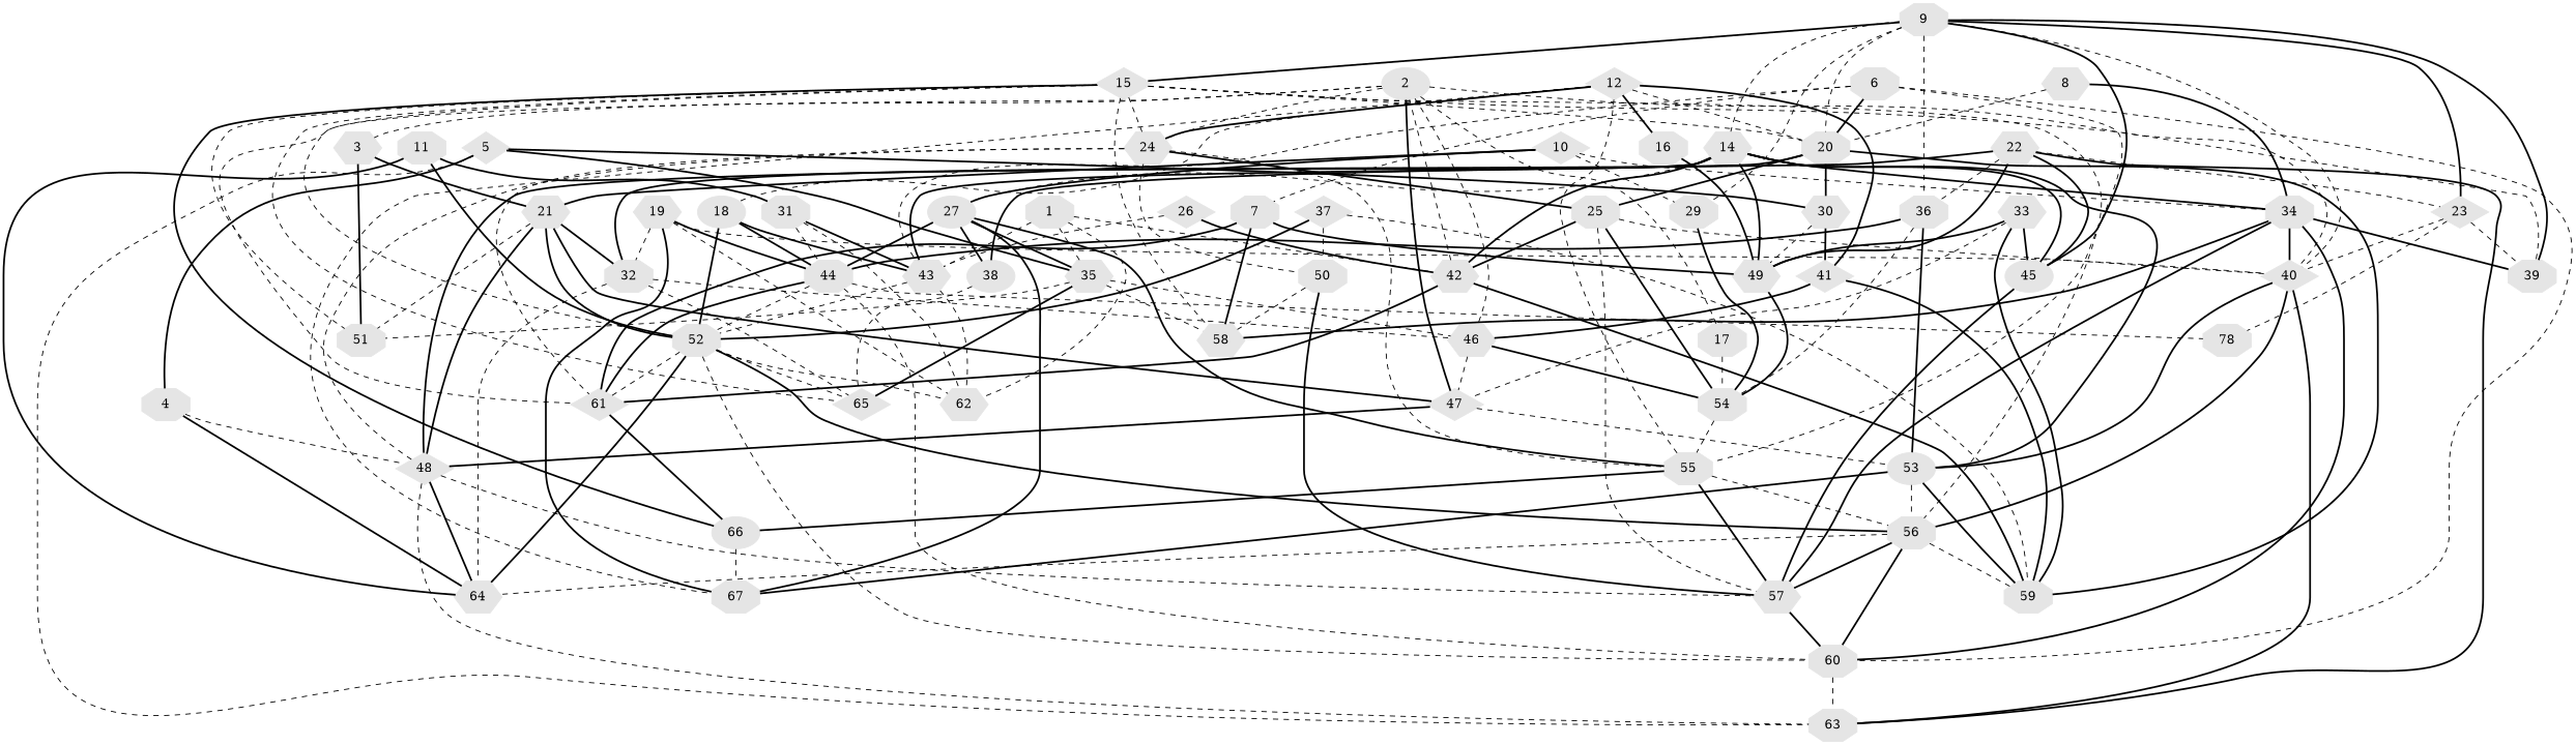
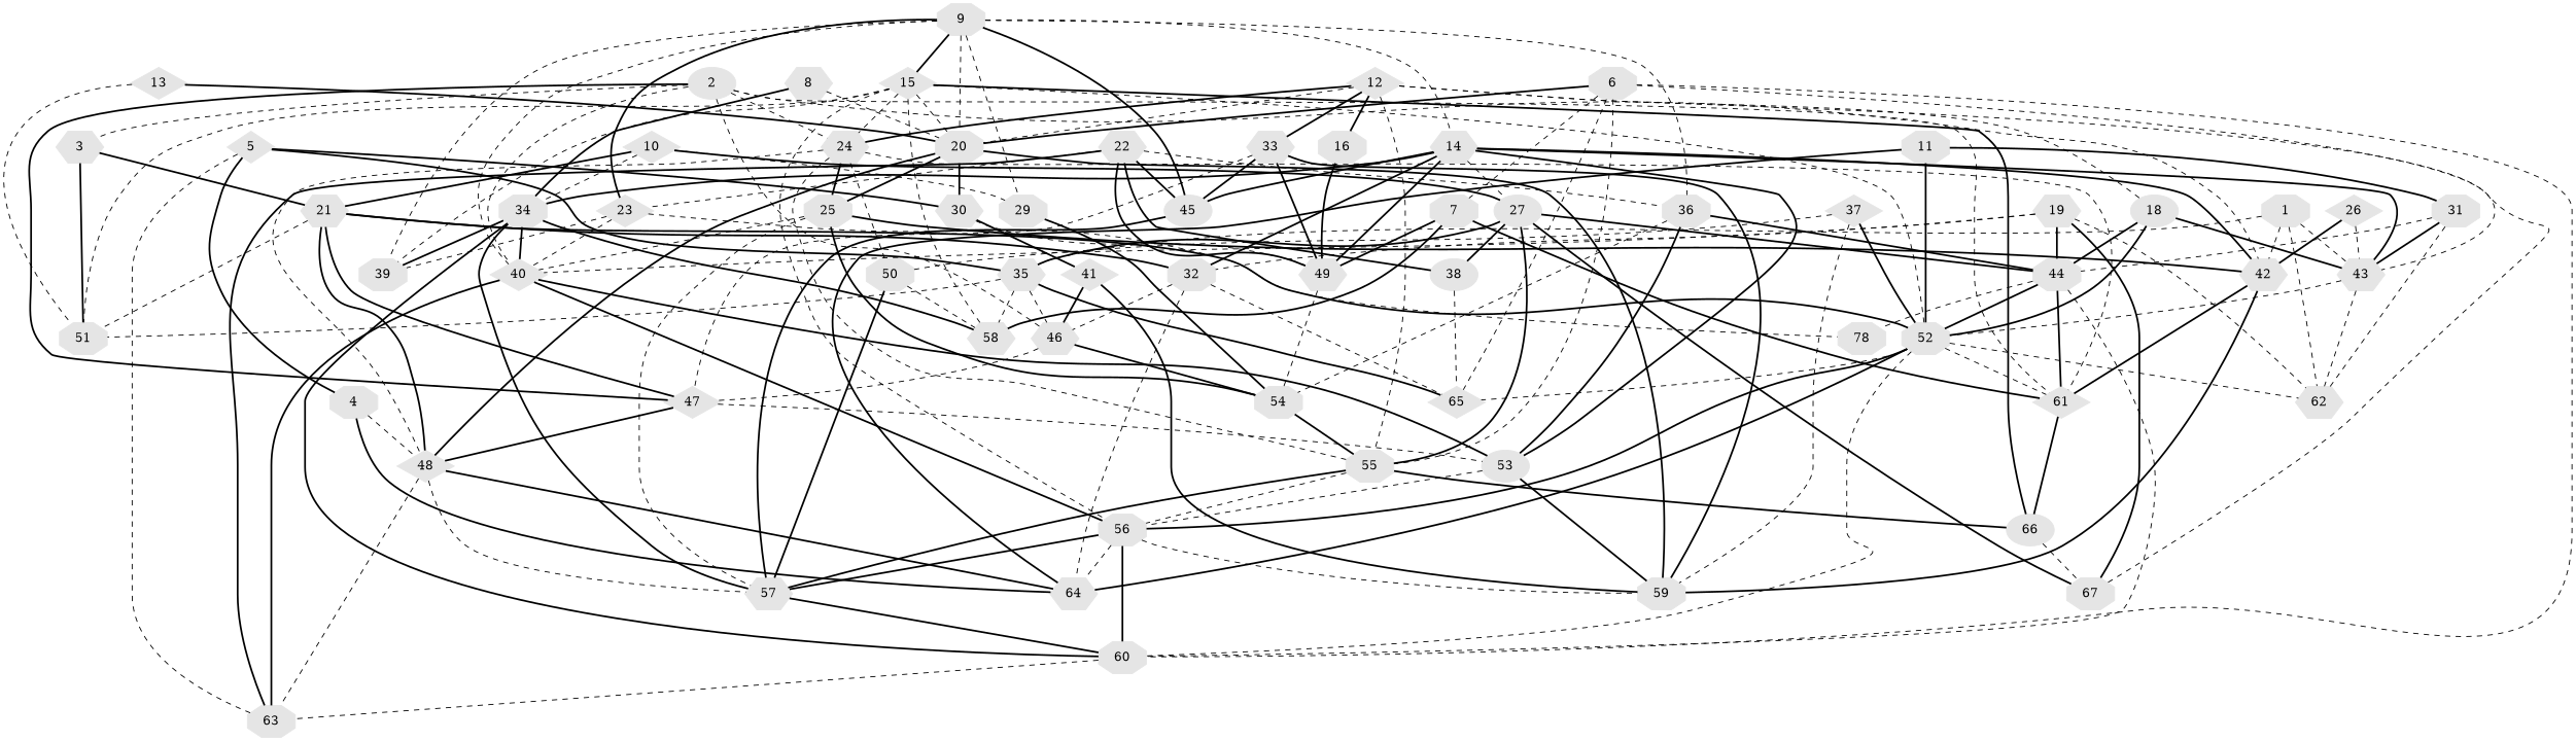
  graph {
    node [color=gray90 shape=octagon style=filled]
    edge [style=bold weight=1.0]
    35 [shape=hexagon]
    1
    42 [shape=hexagon]
    43 [shape=hexagon]
    62 [shape=hexagon]
    46 [shape=hexagon]
    51
    58 [shape=hexagon]
    65 [shape=diamond]
    61 [shape=diamond]
    59
    52
    2 [shape=ellipse]
    3 [shape=hexagon]
-   17
    24 [shape=hexagon]
    40 [shape=diamond]
    47 [shape=diamond]
    21 [shape=hexagon]
    54
    48 [shape=diamond]
    55
    25
    50
    63
    53 [shape=ellipse]
    56
    66 [shape=ellipse]
    32
    4
    64 [shape=hexagon]
    57 [shape=hexagon]
    5 [shape=diamond]
    30 [shape=hexagon]
    49 [shape=hexagon]
    41 [shape=diamond]
    6
    7
    20
    60
    8 [shape=hexagon]
    34
    15 [shape=diamond]
    39
    9
    14 [shape=hexagon]
    23 [shape=diamond]
    29
    36
    45 [shape=ellipse]
    27 [shape=ellipse]
    n52 [label=78]
    44
    10 [shape=diamond]
    67
    38 [shape=ellipse]
    11
    31
    12 [shape=diamond]
    16
    18 [shape=ellipse]
+   13 [shape=diamond]
    19 [shape=hexagon]
    22 [shape=hexagon]
    26 [shape=diamond]
    33 [shape=hexagon]
    37 [shape=diamond]
    35 -- 46 [style=dashed]
    35 -- 51 [style=dashed weight=2.0]
    35 -- 58 [style=dashed]
    35 -- 65
    1 -- 35 [style=dashed]
    1 -- 42 [style=dashed]
    1 -- 43 [style=dashed]
    1 -- 62 [style=dashed]
    42 -- 61
    42 -- 59
    43 -- 62 [style=dashed]
    43 -- 52 [style=dashed]
    46 -- 47 [style=dashed]
    46 -- 54
    61 -- 66
    52 -- 62 [style=dashed]
    52 -- 65 [style=dashed]
    52 -- 61 [style=dashed]
    52 -- 56
    52 -- 64 [weight=2.0]
    52 -- 60 [style=dashed]
    2 -- 42 [style=dashed]
    2 -- 46 [style=dashed]
    2 -- 61 [style=dashed]
    2 -- 3 [style=dashed]
-   2 -- 17 [style=dashed]
    2 -- 24 [style=dashed]
    2 -- 40 [style=dashed]
    2 -- 47
    3 -- 51
    3 -- 21
-   17 -- 54 [style=dashed]
    24 -- 61 [style=dashed]
    24 -- 48 [style=dashed]
    24 -- 55 [style=dashed]
    24 -- 25
    24 -- 50 [style=dashed]
    40 -- 63
    40 -- 53
    40 -- 56
    47 -- 48
    47 -- 53 [style=dashed]
    21 -- 51 [style=dashed]
    21 -- 52
    21 -- 47
    21 -- 48
    21 -- 32
-   54 -- 55 [style=dashed]
+   54 -- 55
    48 -- 63 [style=dashed]
    48 -- 64
    48 -- 57 [style=dashed]
    55 -- 56 [style=dashed]
    55 -- 66
    55 -- 57
    25 -- 42
    25 -- 40 [style=dashed]
    25 -- 54
    25 -- 57 [style=dashed]
    50 -- 58 [style=dashed]
    50 -- 57
    53 -- 59
    53 -- 56 [style=dashed]
-   53 -- 67
    56 -- 59 [style=dashed]
    56 -- 64 [style=dashed]
    56 -- 57
    56 -- 60
    66 -- 67 [style=dashed]
    32 -- 46 [style=dashed]
    32 -- 65 [style=dashed]
    32 -- 64 [style=dashed]
    4 -- 48 [style=dashed]
    4 -- 64
    57 -- 60
    5 -- 35
    5 -- 63 [style=dashed]
    5 -- 4
    5 -- 30
    30 -- 49 [style=dashed]
    30 -- 41
-   49 -- 54
+   49 -- 54 [style=dashed]
    41 -- 46
    41 -- 59
    6 -- 43 [style=dashed]
    6 -- 55 [style=dashed]
    6 -- 7 [style=dashed]
    6 -- 20
    6 -- 60 [style=dashed]
    7 -- 58
    7 -- 61
    7 -- 49
    20 -- 59
    20 -- 48
    20 -- 25
    20 -- 30
    60 -- 63 [style=dashed]
    8 -- 20 [style=dashed]
    8 -- 34
    34 -- 58
    34 -- 40 [weight=2.0]
    34 -- 57
    34 -- 60
    34 -- 39
    15 -- 51 [style=dashed]
    15 -- 58 [style=dashed]
-   15 -- 65 [style=dashed]
+   6 -- 65 [style=dashed]
    15 -- 52 [style=dashed]
    15 -- 24 [style=dashed]
    15 -- 56 [style=dashed]
    15 -- 66
    15 -- 20 [style=dashed]
    15 -- 39 [style=dashed]
    9 -- 40 [style=dashed]
    9 -- 20 [style=dashed]
    9 -- 15
-   9 -- 39
+   9 -- 39 [style=dashed]
    9 -- 14 [style=dashed]
    9 -- 23
    9 -- 29 [style=dashed]
    9 -- 36 [style=dashed]
    9 -- 45
    14 -- 42
    14 -- 43
    14 -- 53
    14 -- 32
    14 -- 49
    14 -- 34
    14 -- 45
    14 -- 27 [style=dashed]
    23 -- 40 [style=dashed]
    23 -- 39 [style=dashed]
    23 -- n52 [style=dashed]
    29 -- 54
    36 -- 54 [style=dashed]
    36 -- 53
    36 -- 44
    45 -- 57
    27 -- 35
    27 -- 55
    27 -- 44
    27 -- 67
    27 -- 38
    44 -- 61
-   44 -- 52 [style=dashed]
+   44 -- 52
    44 -- 60 [style=dashed]
    44 -- n52 [style=dashed]
    10 -- 21
    10 -- 34 [style=dashed]
    10 -- 29 [style=dashed]
    10 -- 27
    38 -- 65 [style=dashed]
    11 -- 52
    11 -- 64
    11 -- 31
    31 -- 43
    31 -- 62 [style=dashed]
    31 -- 44 [style=dashed]
    12 -- 24
    12 -- 55 [style=dashed weight=2.0]
-   12 -- 41
+   12 -- 33
    12 -- 20 [style=dashed]
    12 -- 67 [style=dashed]
    12 -- 16
    12 -- 18 [style=dashed]
    16 -- 49
    18 -- 43
    18 -- 52
    18 -- 44
+   13 -- 51 [style=dashed]
+   13 -- 20
    19 -- 62 [style=dashed]
    19 -- 40 [style=dashed]
    19 -- 32 [style=dashed]
    19 -- 44
    19 -- 67
    22 -- 63
    22 -- 49
    22 -- 23 [style=dashed]
    22 -- 36 [style=dashed]
    22 -- 45
    22 -- 38
    26 -- 42
    26 -- 43 [style=dashed]
    33 -- 59
    33 -- 47 [style=dashed]
    33 -- 49
    33 -- 45
    37 -- 59 [style=dashed]
    37 -- 52
    37 -- 50 [style=dashed]
  }
